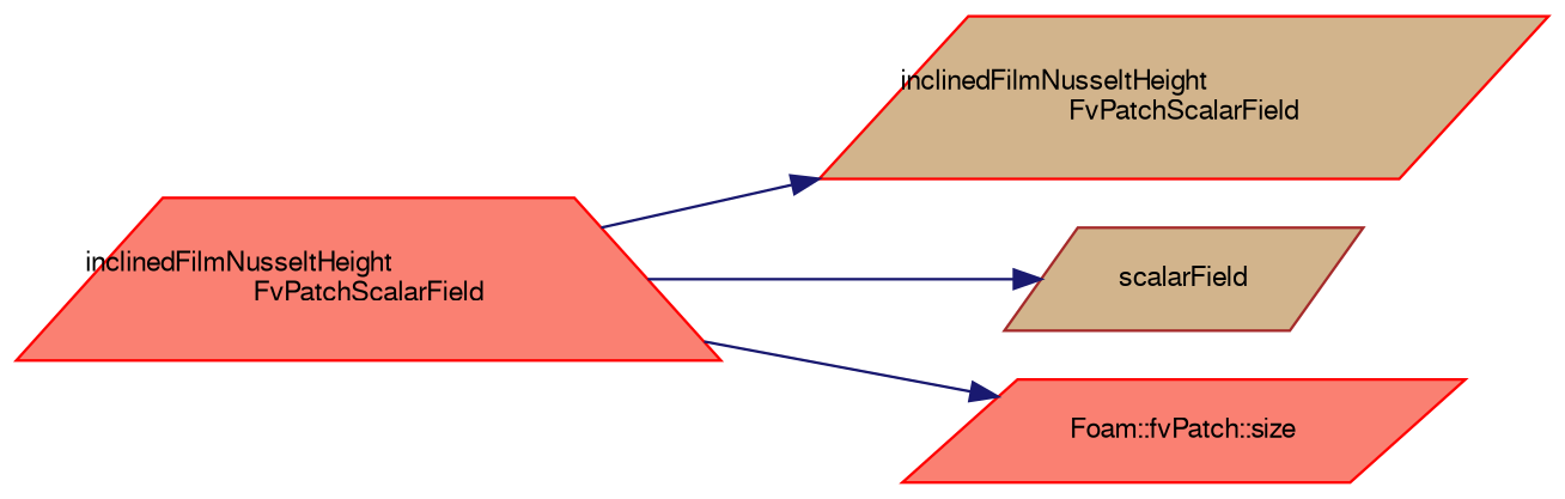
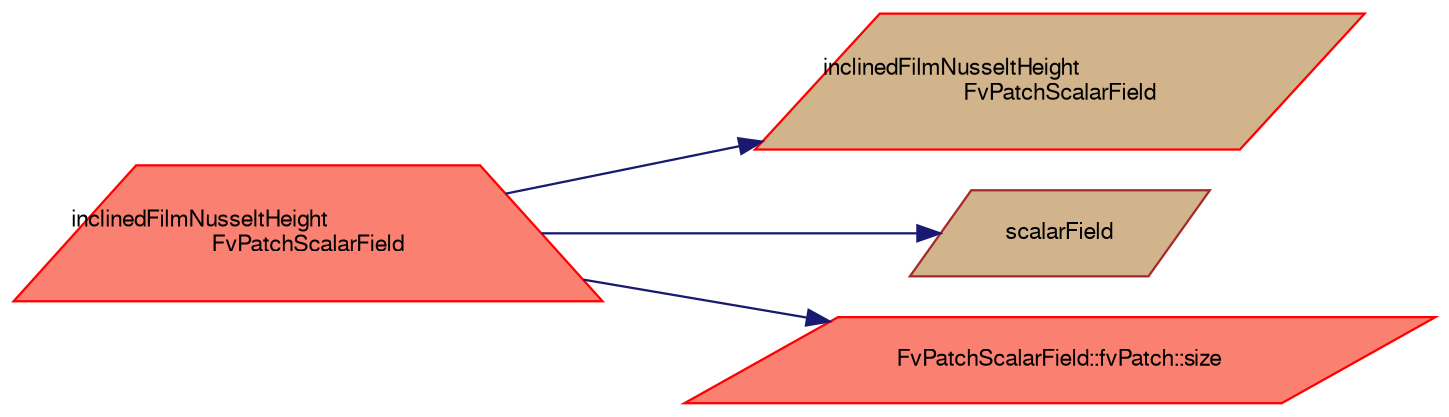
  digraph {
    rankdir=LR
    node [color=red fillcolor=salmon fontname=FreeSans fontsize=10 shape=parallelogram style=filled]
    edge [color=midnightblue fontname=FreeSans fontsize=10 labelfontname=FreeSans labelfontsize=10 style=solid]
    n1 [fontcolor=black height=0.2 label="inclinedFilmNusseltHeight\lFvPatchScalarField" shape=trapezium width=0.4]
    n2 [height=0.2 label="inclinedFilmNusseltHeight\lFvPatchScalarField" width=0.4 fillcolor=tan]
    n3 [color=brown height=0.2 label=scalarField width=0.4 fillcolor=tan]
-   n4 [height=0.2 label="Foam::fvPatch::size" width=0.4]
+   n4 [height=0.2 label="FvPatchScalarField::fvPatch::size" width=0.4]
    n1 -> n2
    n1 -> n3
    n1 -> n4
  }
